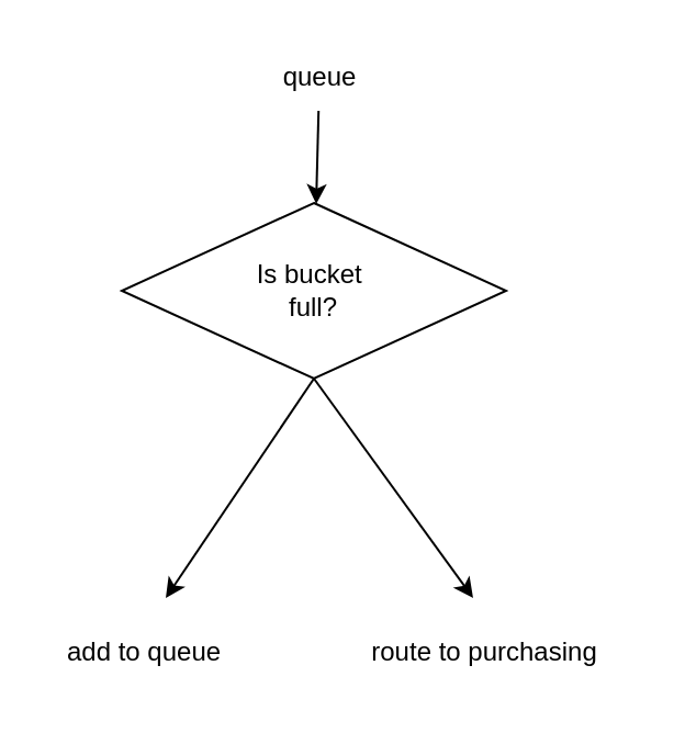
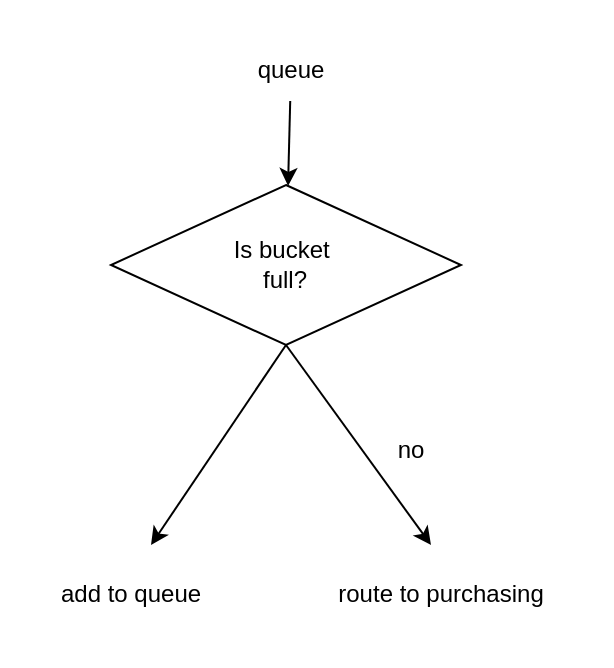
  <mxCell id="0" />
  <mxCell id="1" parent="0" />
  <mxCell id="2" value="" style="rounded=0;orthogonalLoop=1;jettySize=auto;html=1;" edge="1" parent="1" source="3" target="6"><mxGeometry relative="1" as="geometry" /></mxCell>
  <mxCell id="3" value="queue" style="text;html=1;align=center;verticalAlign=middle;resizable=0;points=[];autosize=1;strokeColor=none;fillColor=none;" vertex="1" parent="1"><mxGeometry x="110" y="20" width="70" height="30" as="geometry" /></mxCell>
  <mxCell id="4" style="rounded=0;orthogonalLoop=1;jettySize=auto;html=1;exitX=0.5;exitY=1;exitDx=0;exitDy=0;" edge="1" parent="1" source="6"><mxGeometry relative="1" as="geometry"><mxPoint x="75" y="272" as="targetPoint" /></mxGeometry></mxCell>
  <mxCell id="5" style="rounded=0;orthogonalLoop=1;jettySize=auto;html=1;exitX=0.5;exitY=1;exitDx=0;exitDy=0;" edge="1" parent="1" source="6"><mxGeometry relative="1" as="geometry"><mxPoint x="215" y="272" as="targetPoint" /></mxGeometry></mxCell>
  <mxCell id="6" value="Is bucket&amp;nbsp;&lt;div&gt;full?&lt;/div&gt;" style="rhombus;whiteSpace=wrap;html=1;" vertex="1" parent="1"><mxGeometry y="92" width="175" height="80" as="geometry" x="55" /></mxCell>
  <mxCell id="7" value="add to queue" style="text;html=1;align=center;verticalAlign=middle;resizable=0;points=[];autosize=1;strokeColor=none;fillColor=none;" vertex="1" parent="1"><mxGeometry x="20" y="282" width="90" height="30" as="geometry" /></mxCell>
  <mxCell id="8" value="route to purchasing" style="text;html=1;align=center;verticalAlign=middle;resizable=0;points=[];autosize=1;strokeColor=none;fillColor=none;" vertex="1" parent="1"><mxGeometry x="155" y="282" width="130" height="30" as="geometry" /></mxCell>
+ <mxCell id="9" value="no" style="text;html=1;align=center;verticalAlign=middle;resizable=0;points=[];autosize=1;strokeColor=none;fillColor=none;" vertex="1" parent="1"><mxGeometry x="185" y="210" width="40" height="30" as="geometry" /></mxCell>
